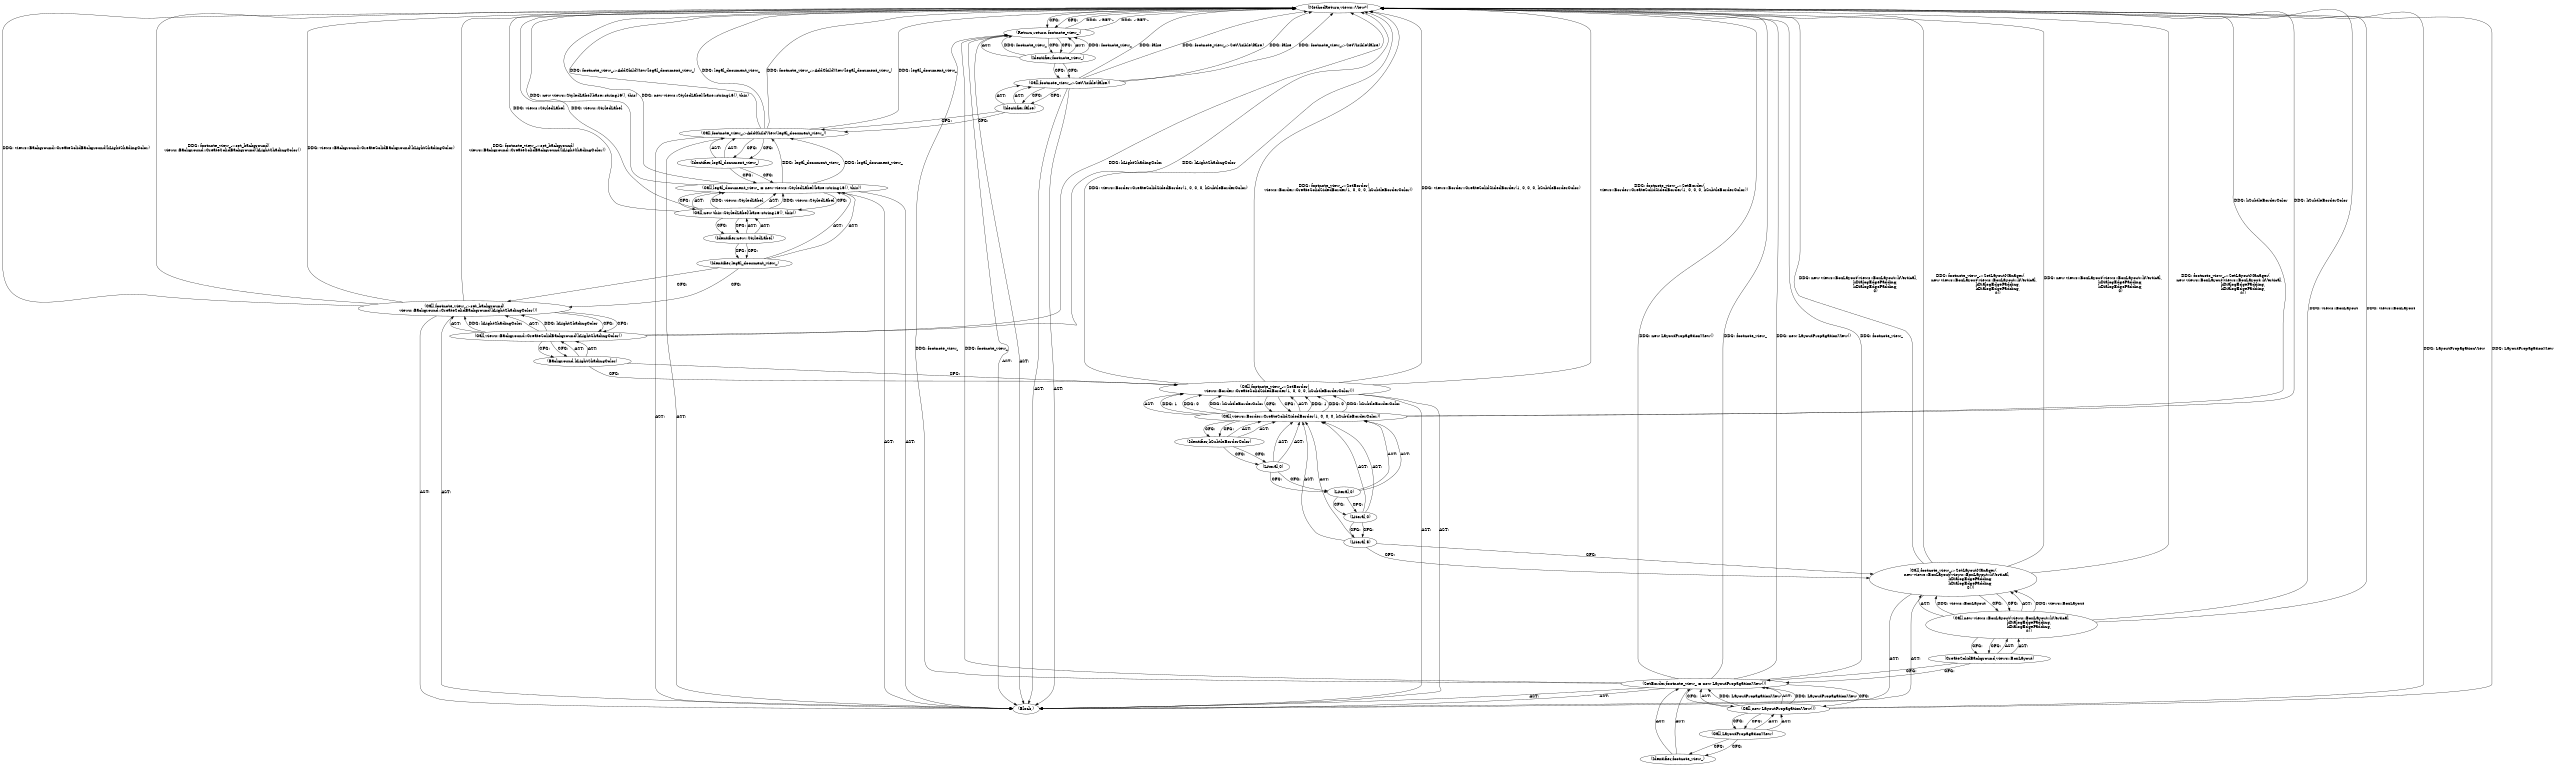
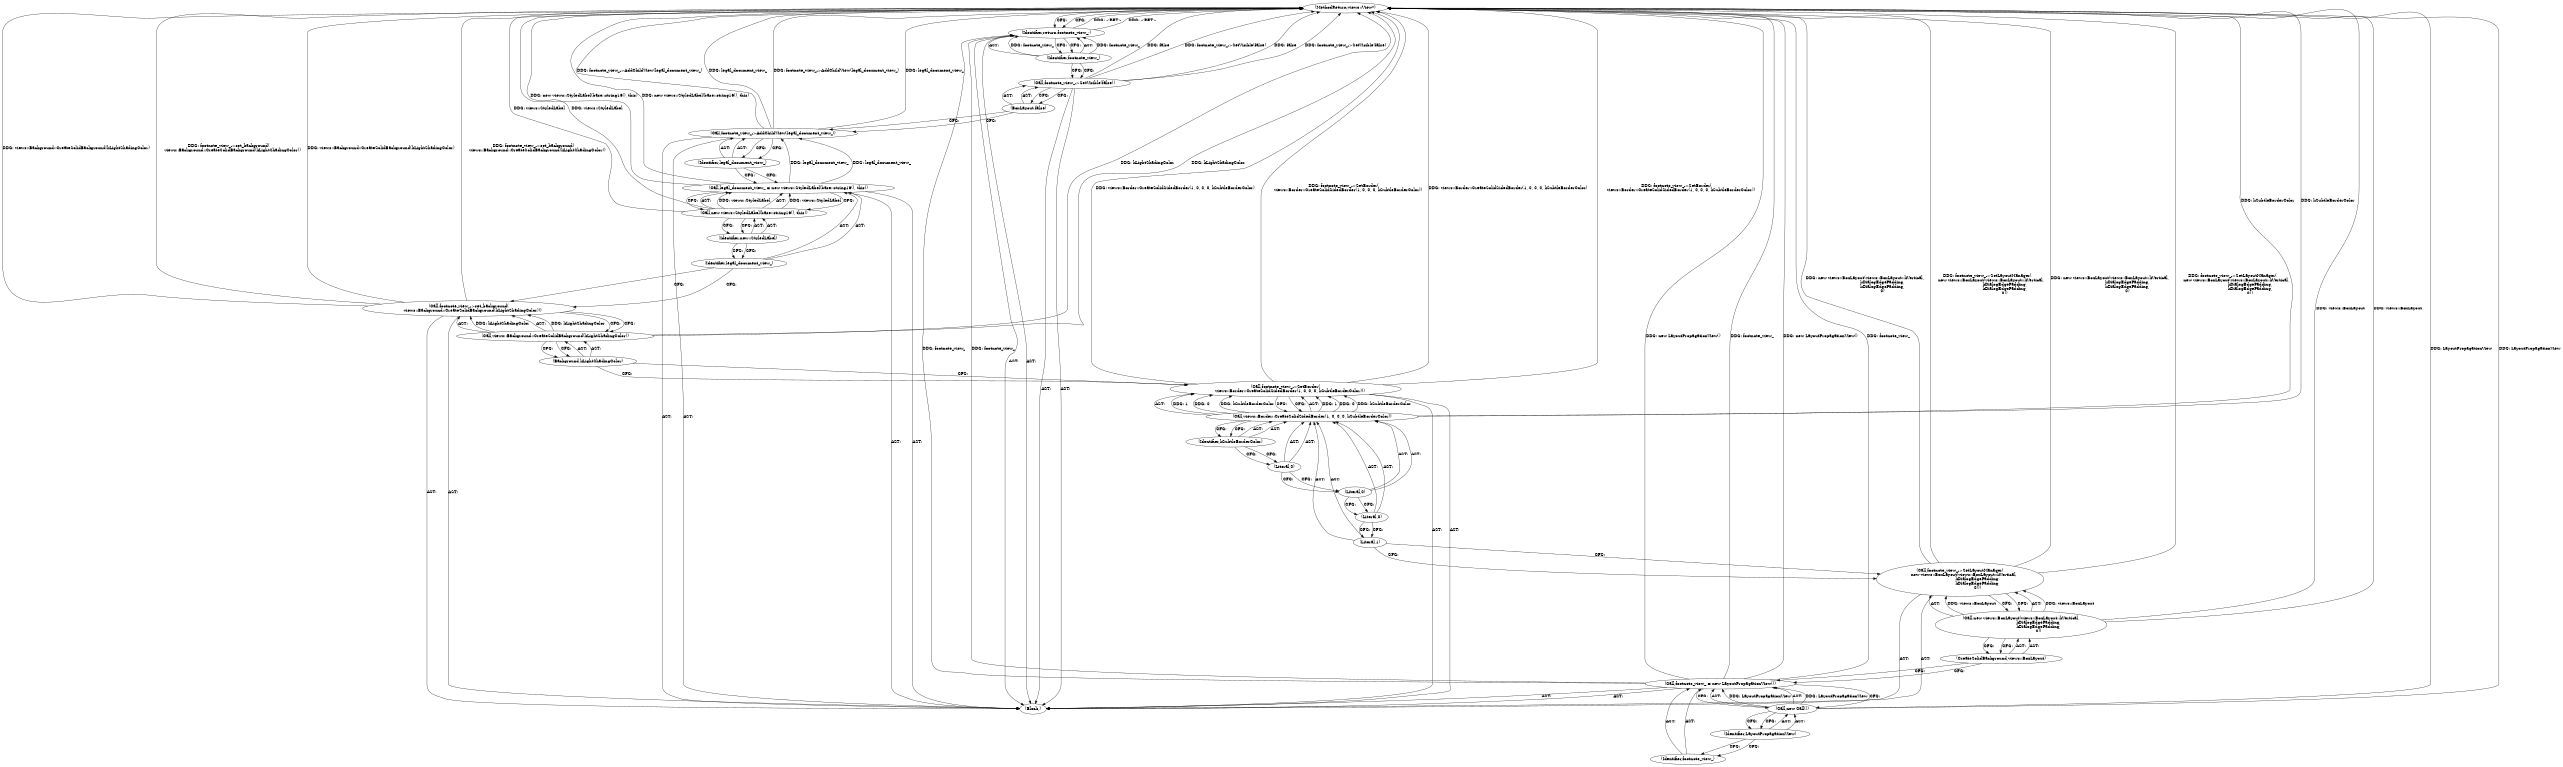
  digraph {
    n1 [label="(MethodReturn,views::View*)"]
-   n2 [label="(Return,return footnote_view_;)"]
+   n2 [label="(Identifier,return footnote_view_;)"]
    n3 [label="(Block,)"]
    n4 [label="(Identifier,footnote_view_)"]
    n5 [label="(Call,footnote_view_->set_background(\n      views::Background::CreateSolidBackground(kLightShadingColor)))"]
    n6 [label="(Call,views::Background::CreateSolidBackground(kLightShadingColor))"]
    n7 [label="(Background,kLightShadingColor)"]
    n8 [label="(Call,footnote_view_->SetBorder(\n       views::Border::CreateSolidSidedBorder(1, 0, 0, 0, kSubtleBorderColor)))"]
    n9 [label="(Call,views::Border::CreateSolidSidedBorder(1, 0, 0, 0, kSubtleBorderColor))"]
-   n10 [label="(Call,new this::StyledLabel(base::string16(), this))"]
+   n10 [label="(Call,new views::StyledLabel(base::string16(), this))"]
    n11 [label="(Call,legal_document_view_ = new views::StyledLabel(base::string16(), this))"]
    n12 [label="(Identifier,new::StyledLabel)"]
    n13 [label="(Call,footnote_view_->AddChildView(legal_document_view_))"]
    n14 [label="(Identifier,legal_document_view_)"]
    n15 [label="(Identifier,legal_document_view_)"]
    n16 [label="(Call,footnote_view_->SetVisible(false))"]
-   n17 [label="(Identifier,false)"]
-   n18 [label="(Call,new LayoutPropagationView())"]
-   n19 [label="(SetBorder,footnote_view_ = new LayoutPropagationView())"]
-   n20 [label="(Call,LayoutPropagationView)"]
+   n17 [label="(BoxLayout,false)"]
+   n18 [label="(Call,new Call())"]
+   n19 [label="(Call,footnote_view_ = new LayoutPropagationView())"]
+   n20 [label="(Identifier,LayoutPropagationView)"]
    n21 [label="(Identifier,footnote_view_)"]
    n22 [label="(Call,footnote_view_->SetLayoutManager(\n      new views::BoxLayout(views::BoxLayout::kVertical,\n                           kDialogEdgePadding,\n                           kDialogEdgePadding,\n                           0)))"]
    n23 [label="(Call,new views::BoxLayout(views::BoxLayout::kVertical,\n                           kDialogEdgePadding,\n                           kDialogEdgePadding,\n                           0))"]
    n24 [label="(CreateSolidBackground,views::BoxLayout)"]
    n25 [label="(Identifier,kSubtleBorderColor)"]
-   n26 [label="(Literal,5)"]
+   n26 [label="(Literal,1)"]
    n27 [label="(Literal,0)"]
    n28 [label="(Literal,0)"]
    n29 [label="(Literal,0)"]
    n1 -> n2 [label="CFG: "]
    n1 -> n2 [label="CFG: "]
    n2 -> n1 [label="DDG: <RET>"]
    n2 -> n1 [label="DDG: <RET>"]
    n2 -> n3 [label="AST: "]
    n2 -> n3 [label="AST: "]
    n2 -> n4 [label="CFG: "]
    n2 -> n4 [label="CFG: "]
    n4 -> n2 [label="AST: "]
    n4 -> n2 [label="DDG: footnote_view_"]
    n4 -> n2 [label="AST: "]
    n4 -> n2 [label="DDG: footnote_view_"]
    n4 -> n16 [label="CFG: "]
    n4 -> n16 [label="CFG: "]
    n5 -> n1 [label="DDG: views::Background::CreateSolidBackground(kLightShadingColor)"]
    n5 -> n1 [label="DDG: footnote_view_->set_background(\n      views::Background::CreateSolidBackground(kLightShadingColor))"]
    n5 -> n1 [label="DDG: views::Background::CreateSolidBackground(kLightShadingColor)"]
    n5 -> n1 [label="DDG: footnote_view_->set_background(\n      views::Background::CreateSolidBackground(kLightShadingColor))"]
    n5 -> n3 [label="AST: "]
    n5 -> n3 [label="AST: "]
    n5 -> n6 [label="CFG: "]
    n5 -> n6 [label="CFG: "]
    n6 -> n1 [label="DDG: kLightShadingColor"]
    n6 -> n1 [label="DDG: kLightShadingColor"]
    n6 -> n5 [label="AST: "]
    n6 -> n5 [label="DDG: kLightShadingColor"]
    n6 -> n5 [label="AST: "]
    n6 -> n5 [label="DDG: kLightShadingColor"]
    n6 -> n7 [label="CFG: "]
    n6 -> n7 [label="CFG: "]
    n7 -> n6 [label="AST: "]
    n7 -> n6 [label="AST: "]
    n7 -> n8 [label="CFG: "]
    n7 -> n8 [label="CFG: "]
    n8 -> n1 [label="DDG: views::Border::CreateSolidSidedBorder(1, 0, 0, 0, kSubtleBorderColor)"]
    n8 -> n1 [label="DDG: footnote_view_->SetBorder(\n       views::Border::CreateSolidSidedBorder(1, 0, 0, 0, kSubtleBorderColor))"]
    n8 -> n1 [label="DDG: views::Border::CreateSolidSidedBorder(1, 0, 0, 0, kSubtleBorderColor)"]
    n8 -> n1 [label="DDG: footnote_view_->SetBorder(\n       views::Border::CreateSolidSidedBorder(1, 0, 0, 0, kSubtleBorderColor))"]
    n8 -> n3 [label="AST: "]
    n8 -> n3 [label="AST: "]
    n8 -> n9 [label="CFG: "]
    n8 -> n9 [label="CFG: "]
    n9 -> n1 [label="DDG: kSubtleBorderColor"]
    n9 -> n1 [label="DDG: kSubtleBorderColor"]
    n9 -> n8 [label="AST: "]
    n9 -> n8 [label="DDG: 1"]
    n9 -> n8 [label="DDG: 0"]
    n9 -> n8 [label="DDG: kSubtleBorderColor"]
    n9 -> n8 [label="AST: "]
    n9 -> n8 [label="DDG: 1"]
    n9 -> n8 [label="DDG: 0"]
    n9 -> n8 [label="DDG: kSubtleBorderColor"]
    n9 -> n25 [label="CFG: "]
    n9 -> n25 [label="CFG: "]
    n10 -> n1 [label="DDG: views::StyledLabel"]
    n10 -> n1 [label="DDG: views::StyledLabel"]
    n10 -> n11 [label="AST: "]
    n10 -> n11 [label="DDG: views::StyledLabel"]
    n10 -> n11 [label="AST: "]
    n10 -> n11 [label="DDG: views::StyledLabel"]
    n10 -> n12 [label="CFG: "]
    n10 -> n12 [label="CFG: "]
    n11 -> n1 [label="DDG: new views::StyledLabel(base::string16(), this)"]
    n11 -> n1 [label="DDG: new views::StyledLabel(base::string16(), this)"]
    n11 -> n3 [label="AST: "]
    n11 -> n3 [label="AST: "]
    n11 -> n10 [label="CFG: "]
    n11 -> n10 [label="CFG: "]
    n11 -> n13 [label="DDG: legal_document_view_"]
    n11 -> n13 [label="DDG: legal_document_view_"]
    n12 -> n10 [label="AST: "]
    n12 -> n10 [label="AST: "]
    n12 -> n14 [label="CFG: "]
    n12 -> n14 [label="CFG: "]
    n13 -> n1 [label="DDG: footnote_view_->AddChildView(legal_document_view_)"]
    n13 -> n1 [label="DDG: legal_document_view_"]
    n13 -> n1 [label="DDG: footnote_view_->AddChildView(legal_document_view_)"]
    n13 -> n1 [label="DDG: legal_document_view_"]
    n13 -> n3 [label="AST: "]
    n13 -> n3 [label="AST: "]
    n13 -> n15 [label="CFG: "]
    n13 -> n15 [label="CFG: "]
    n14 -> n5 [label="CFG: "]
    n14 -> n5 [label="CFG: "]
    n14 -> n11 [label="AST: "]
    n14 -> n11 [label="AST: "]
    n15 -> n11 [label="CFG: "]
    n15 -> n11 [label="CFG: "]
    n15 -> n13 [label="AST: "]
    n15 -> n13 [label="AST: "]
    n16 -> n1 [label="DDG: false"]
    n16 -> n1 [label="DDG: footnote_view_->SetVisible(false)"]
    n16 -> n1 [label="DDG: false"]
    n16 -> n1 [label="DDG: footnote_view_->SetVisible(false)"]
    n16 -> n3 [label="AST: "]
    n16 -> n3 [label="AST: "]
    n16 -> n17 [label="CFG: "]
    n16 -> n17 [label="CFG: "]
    n17 -> n13 [label="CFG: "]
    n17 -> n13 [label="CFG: "]
    n17 -> n16 [label="AST: "]
    n17 -> n16 [label="AST: "]
    n18 -> n1 [label="DDG: LayoutPropagationView"]
    n18 -> n1 [label="DDG: LayoutPropagationView"]
    n18 -> n19 [label="AST: "]
    n18 -> n19 [label="DDG: LayoutPropagationView"]
    n18 -> n19 [label="AST: "]
    n18 -> n19 [label="DDG: LayoutPropagationView"]
    n18 -> n20 [label="CFG: "]
    n18 -> n20 [label="CFG: "]
    n19 -> n1 [label="DDG: new LayoutPropagationView()"]
    n19 -> n1 [label="DDG: footnote_view_"]
    n19 -> n1 [label="DDG: new LayoutPropagationView()"]
    n19 -> n1 [label="DDG: footnote_view_"]
    n19 -> n2 [label="DDG: footnote_view_"]
    n19 -> n2 [label="DDG: footnote_view_"]
    n19 -> n3 [label="AST: "]
    n19 -> n3 [label="AST: "]
    n19 -> n18 [label="CFG: "]
    n19 -> n18 [label="CFG: "]
    n20 -> n18 [label="AST: "]
    n20 -> n18 [label="AST: "]
    n20 -> n21 [label="CFG: "]
    n20 -> n21 [label="CFG: "]
    n21 -> n19 [label="AST: "]
    n21 -> n19 [label="AST: "]
    n22 -> n1 [label="DDG: new views::BoxLayout(views::BoxLayout::kVertical,\n                           kDialogEdgePadding,\n                           kDialogEdgePadding,\n                           0)"]
    n22 -> n1 [label="DDG: footnote_view_->SetLayoutManager(\n      new views::BoxLayout(views::BoxLayout::kVertical,\n                           kDialogEdgePadding,\n                           kDialogEdgePadding,\n                           0))"]
    n22 -> n1 [label="DDG: new views::BoxLayout(views::BoxLayout::kVertical,\n                           kDialogEdgePadding,\n                           kDialogEdgePadding,\n                           0)"]
    n22 -> n1 [label="DDG: footnote_view_->SetLayoutManager(\n      new views::BoxLayout(views::BoxLayout::kVertical,\n                           kDialogEdgePadding,\n                           kDialogEdgePadding,\n                           0))"]
    n22 -> n3 [label="AST: "]
    n22 -> n3 [label="AST: "]
    n22 -> n23 [label="CFG: "]
    n22 -> n23 [label="CFG: "]
    n23 -> n1 [label="DDG: views::BoxLayout"]
    n23 -> n1 [label="DDG: views::BoxLayout"]
    n23 -> n22 [label="AST: "]
    n23 -> n22 [label="DDG: views::BoxLayout"]
    n23 -> n22 [label="AST: "]
    n23 -> n22 [label="DDG: views::BoxLayout"]
    n23 -> n24 [label="CFG: "]
    n23 -> n24 [label="CFG: "]
    n24 -> n19 [label="CFG: "]
    n24 -> n19 [label="CFG: "]
    n24 -> n23 [label="AST: "]
    n24 -> n23 [label="AST: "]
    n25 -> n9 [label="AST: "]
    n25 -> n9 [label="AST: "]
    n25 -> n29 [label="CFG: "]
    n25 -> n29 [label="CFG: "]
    n26 -> n9 [label="AST: "]
    n26 -> n9 [label="AST: "]
    n26 -> n22 [label="CFG: "]
    n26 -> n22 [label="CFG: "]
    n27 -> n9 [label="AST: "]
    n27 -> n9 [label="AST: "]
    n27 -> n26 [label="CFG: "]
    n27 -> n26 [label="CFG: "]
    n28 -> n9 [label="AST: "]
    n28 -> n9 [label="AST: "]
    n28 -> n27 [label="CFG: "]
    n28 -> n27 [label="CFG: "]
    n29 -> n9 [label="AST: "]
    n29 -> n9 [label="AST: "]
    n29 -> n28 [label="CFG: "]
    n29 -> n28 [label="CFG: "]
  }
